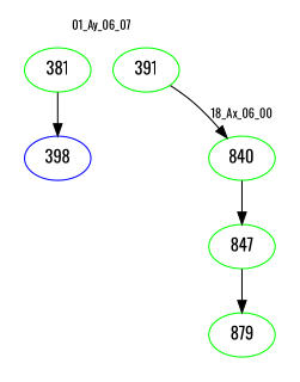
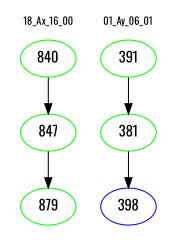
  digraph {
    fontname=Oswald
    node [color=green fontname=Oswald]
    edge [color=black fontname=Oswald]
    n1 [label=840]
    n2 [label=847]
    n3 [label=879]
    n4 [label=391]
    n5 [label=381]
    n6 [color=blue label=398]
    subgraph cluster_1 {
      color=white
      fontsize=10
-     label="18_Ax_06_00"
+     label="18_Ax_16_00"
      n1
      n2
      n3
    }
    subgraph cluster_2 {
      color=white
      fontsize=10
-     label="01_Ay_06_07"
+     label="01_Ay_06_01"
      n4
      n5
      n6
    }
    n1 -> n2
    n2 -> n3
-   n4 -> n1
+   n4 -> n5
    n5 -> n6
  }
